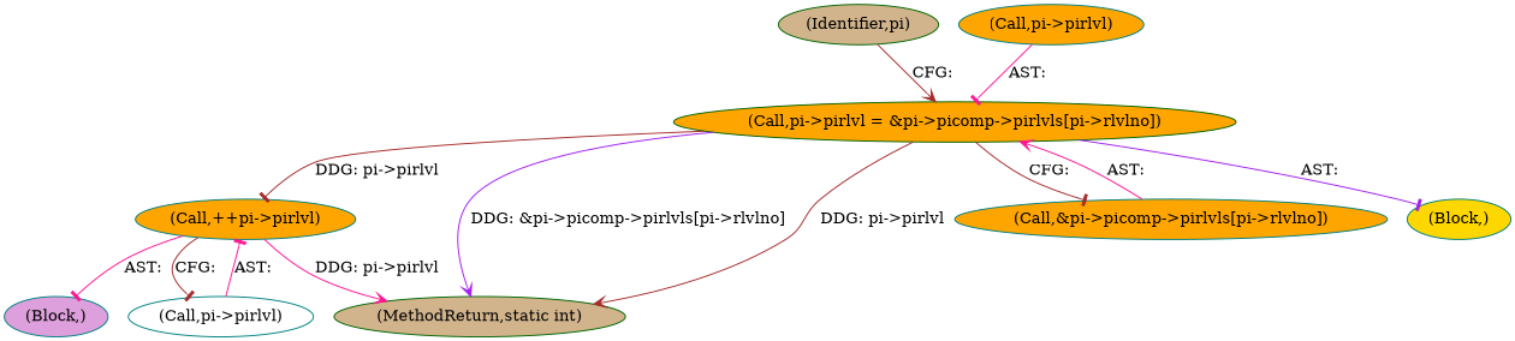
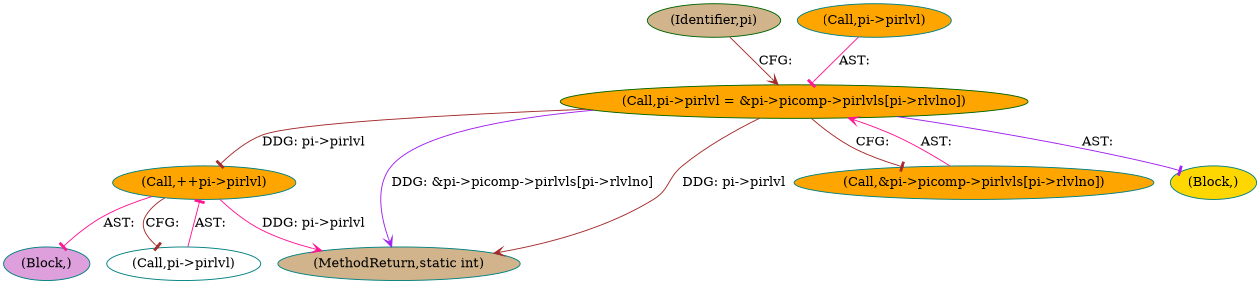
  digraph {
    node [color=teal fillcolor=orange style=filled]
    edge [arrowhead=tee color=deeppink]
    n1 [label="(Call,++pi->pirlvl)"]
-   n2 [color=darkgreen fillcolor=tan label="(MethodReturn,static int)"]
+   n2 [fillcolor=tan label="(MethodReturn,static int)"]
    n3 [fillcolor=plum label="(Block,)"]
    n4 [fillcolor=white label="(Call,pi->pirlvl)"]
    n5 [color=darkgreen label="(Call,pi->pirlvl = &pi->picomp->pirlvls[pi->rlvlno])"]
    n6 [label="(Call,&pi->picomp->pirlvls[pi->rlvlno])"]
    n7 [fillcolor=gold label="(Block,)"]
    n8 [color=darkgreen fillcolor=tan label="(Identifier,pi)"]
    n9 [label="(Call,pi->pirlvl)"]
    n1 -> n2 [arrowhead=vee label="DDG: pi->pirlvl"]
    n1 -> n3 [label="AST: "]
    n1 -> n4 [color=brown label="CFG: "]
    n4 -> n1 [label="AST: "]
    n5 -> n1 [color=brown label="DDG: pi->pirlvl"]
    n5 -> n2 [arrowhead=vee color=purple label="DDG: &pi->picomp->pirlvls[pi->rlvlno]"]
    n5 -> n2 [arrowhead=vee color=brown label="DDG: pi->pirlvl"]
    n5 -> n6 [color=brown label="CFG: "]
    n5 -> n7 [color=purple label="AST: "]
    n6 -> n5 [arrowhead=vee label="AST: "]
    n8 -> n5 [arrowhead=vee color=brown label="CFG: "]
    n9 -> n5 [label="AST: "]
  }
